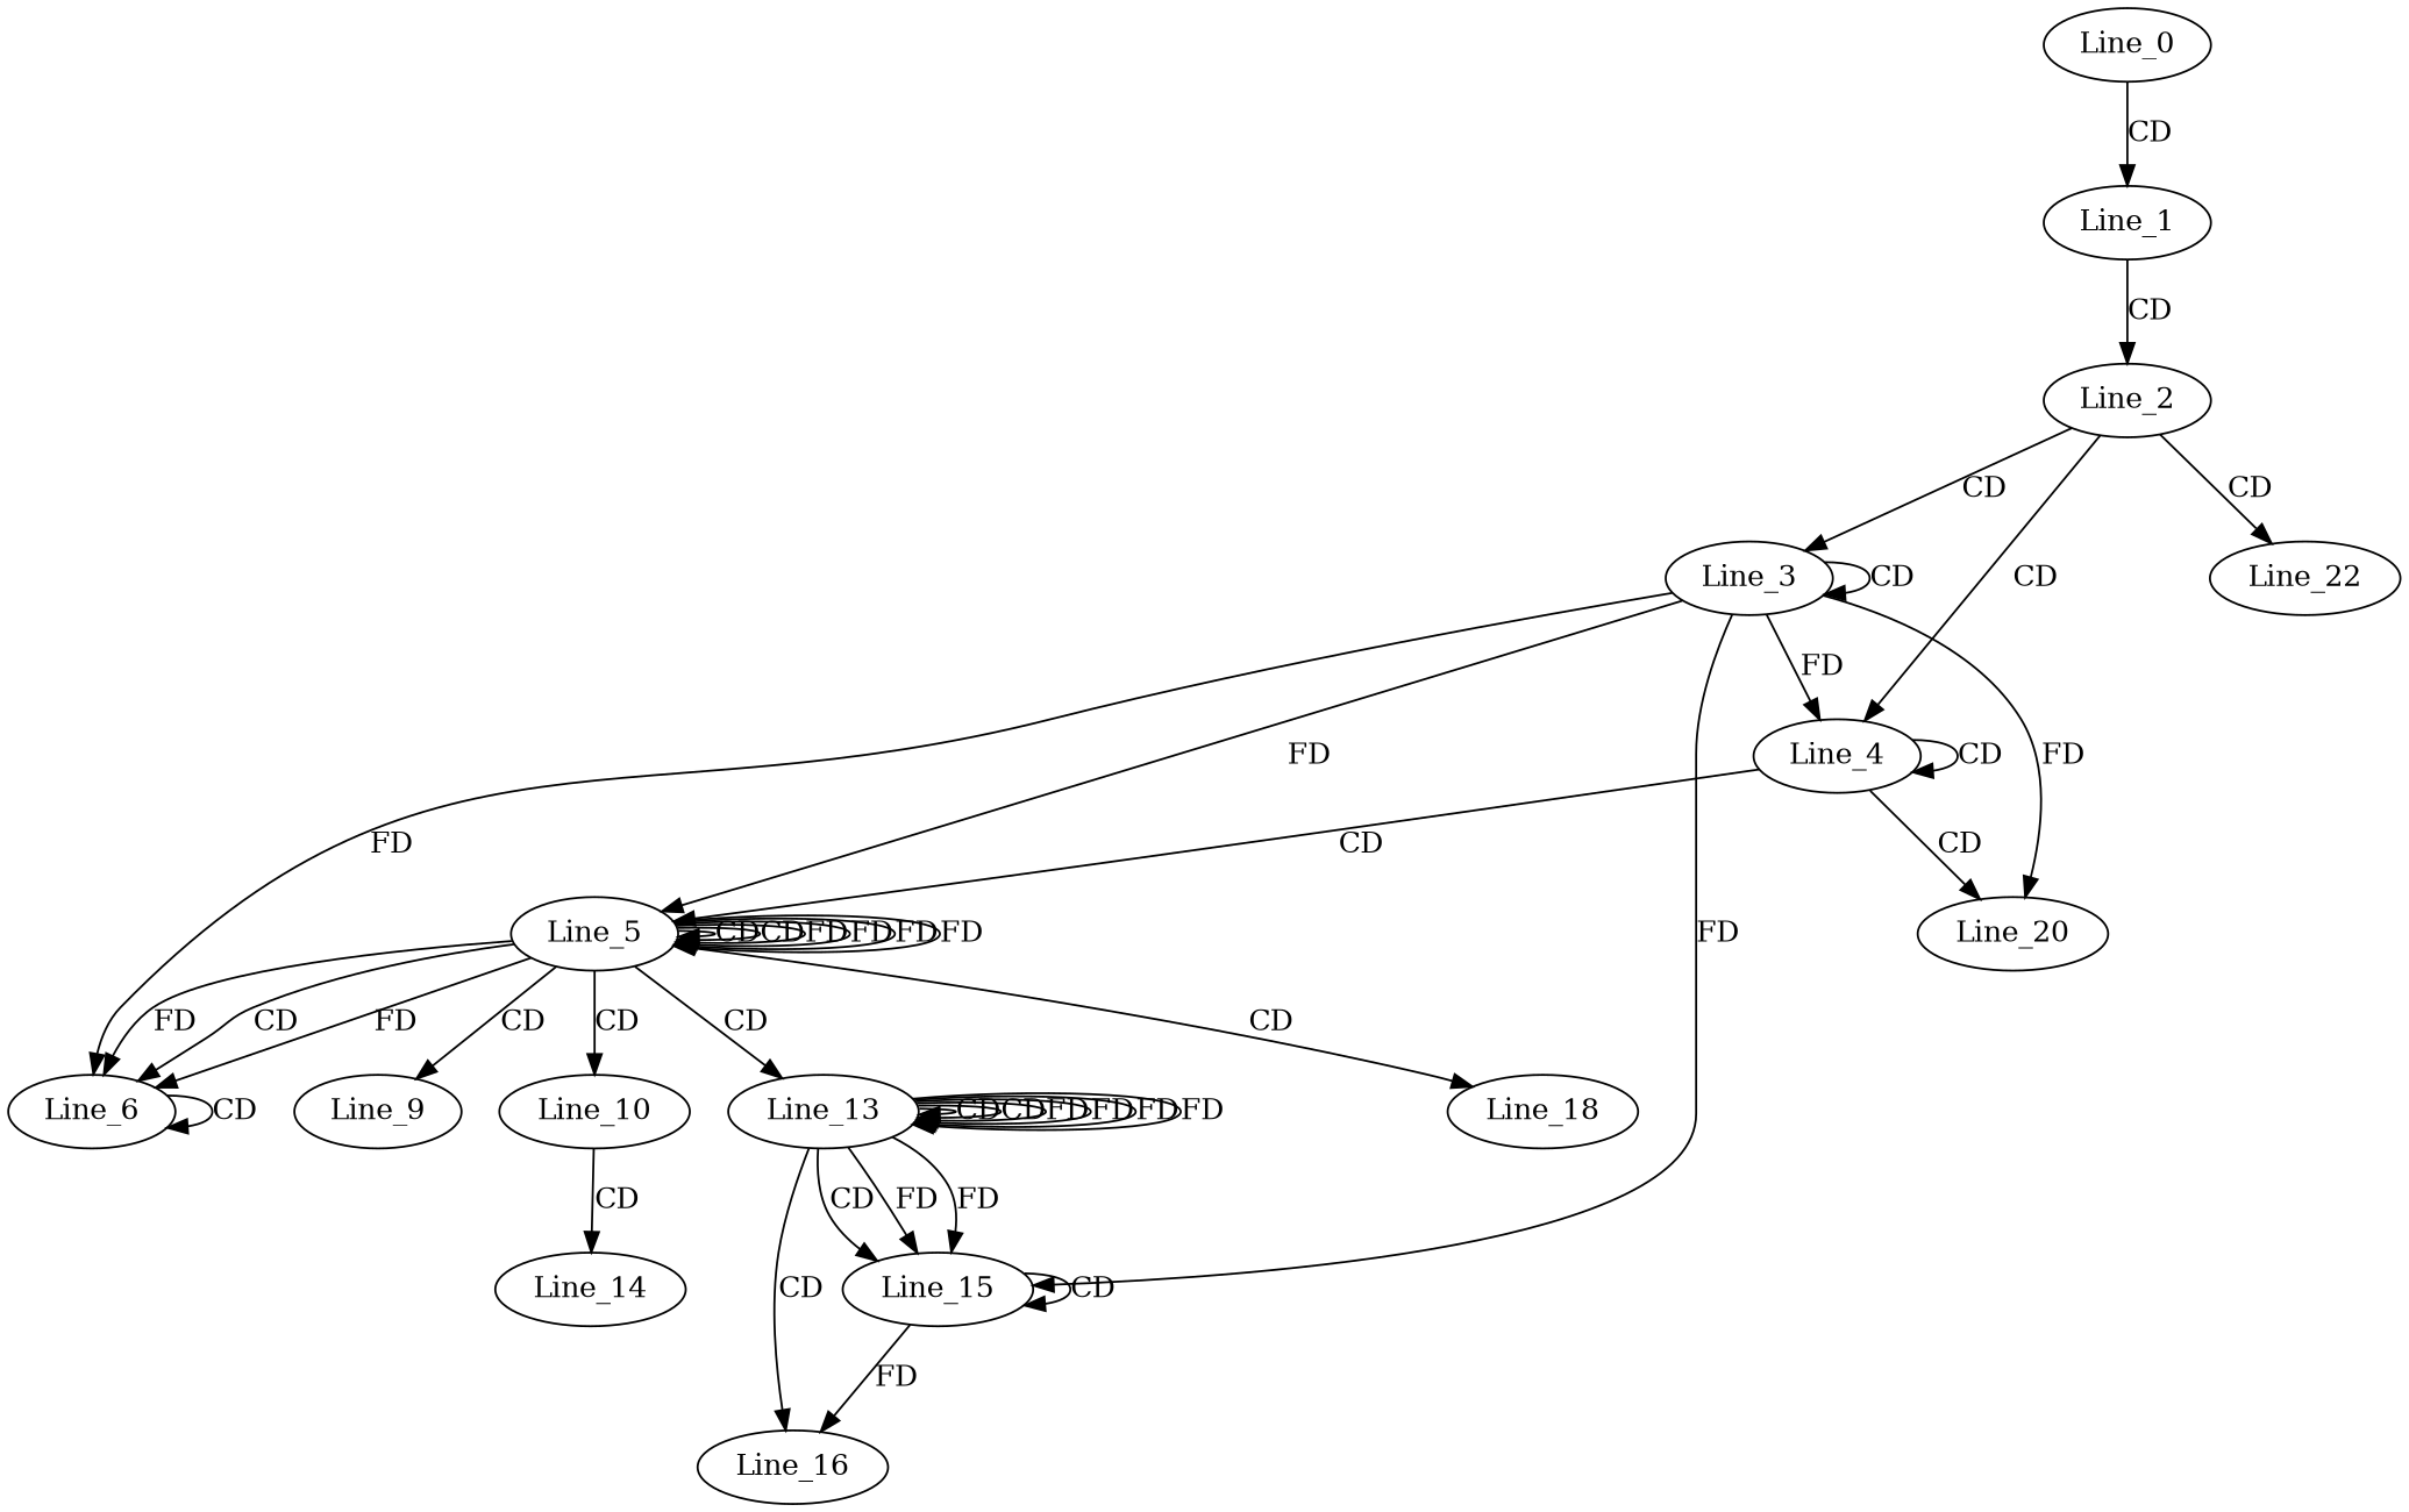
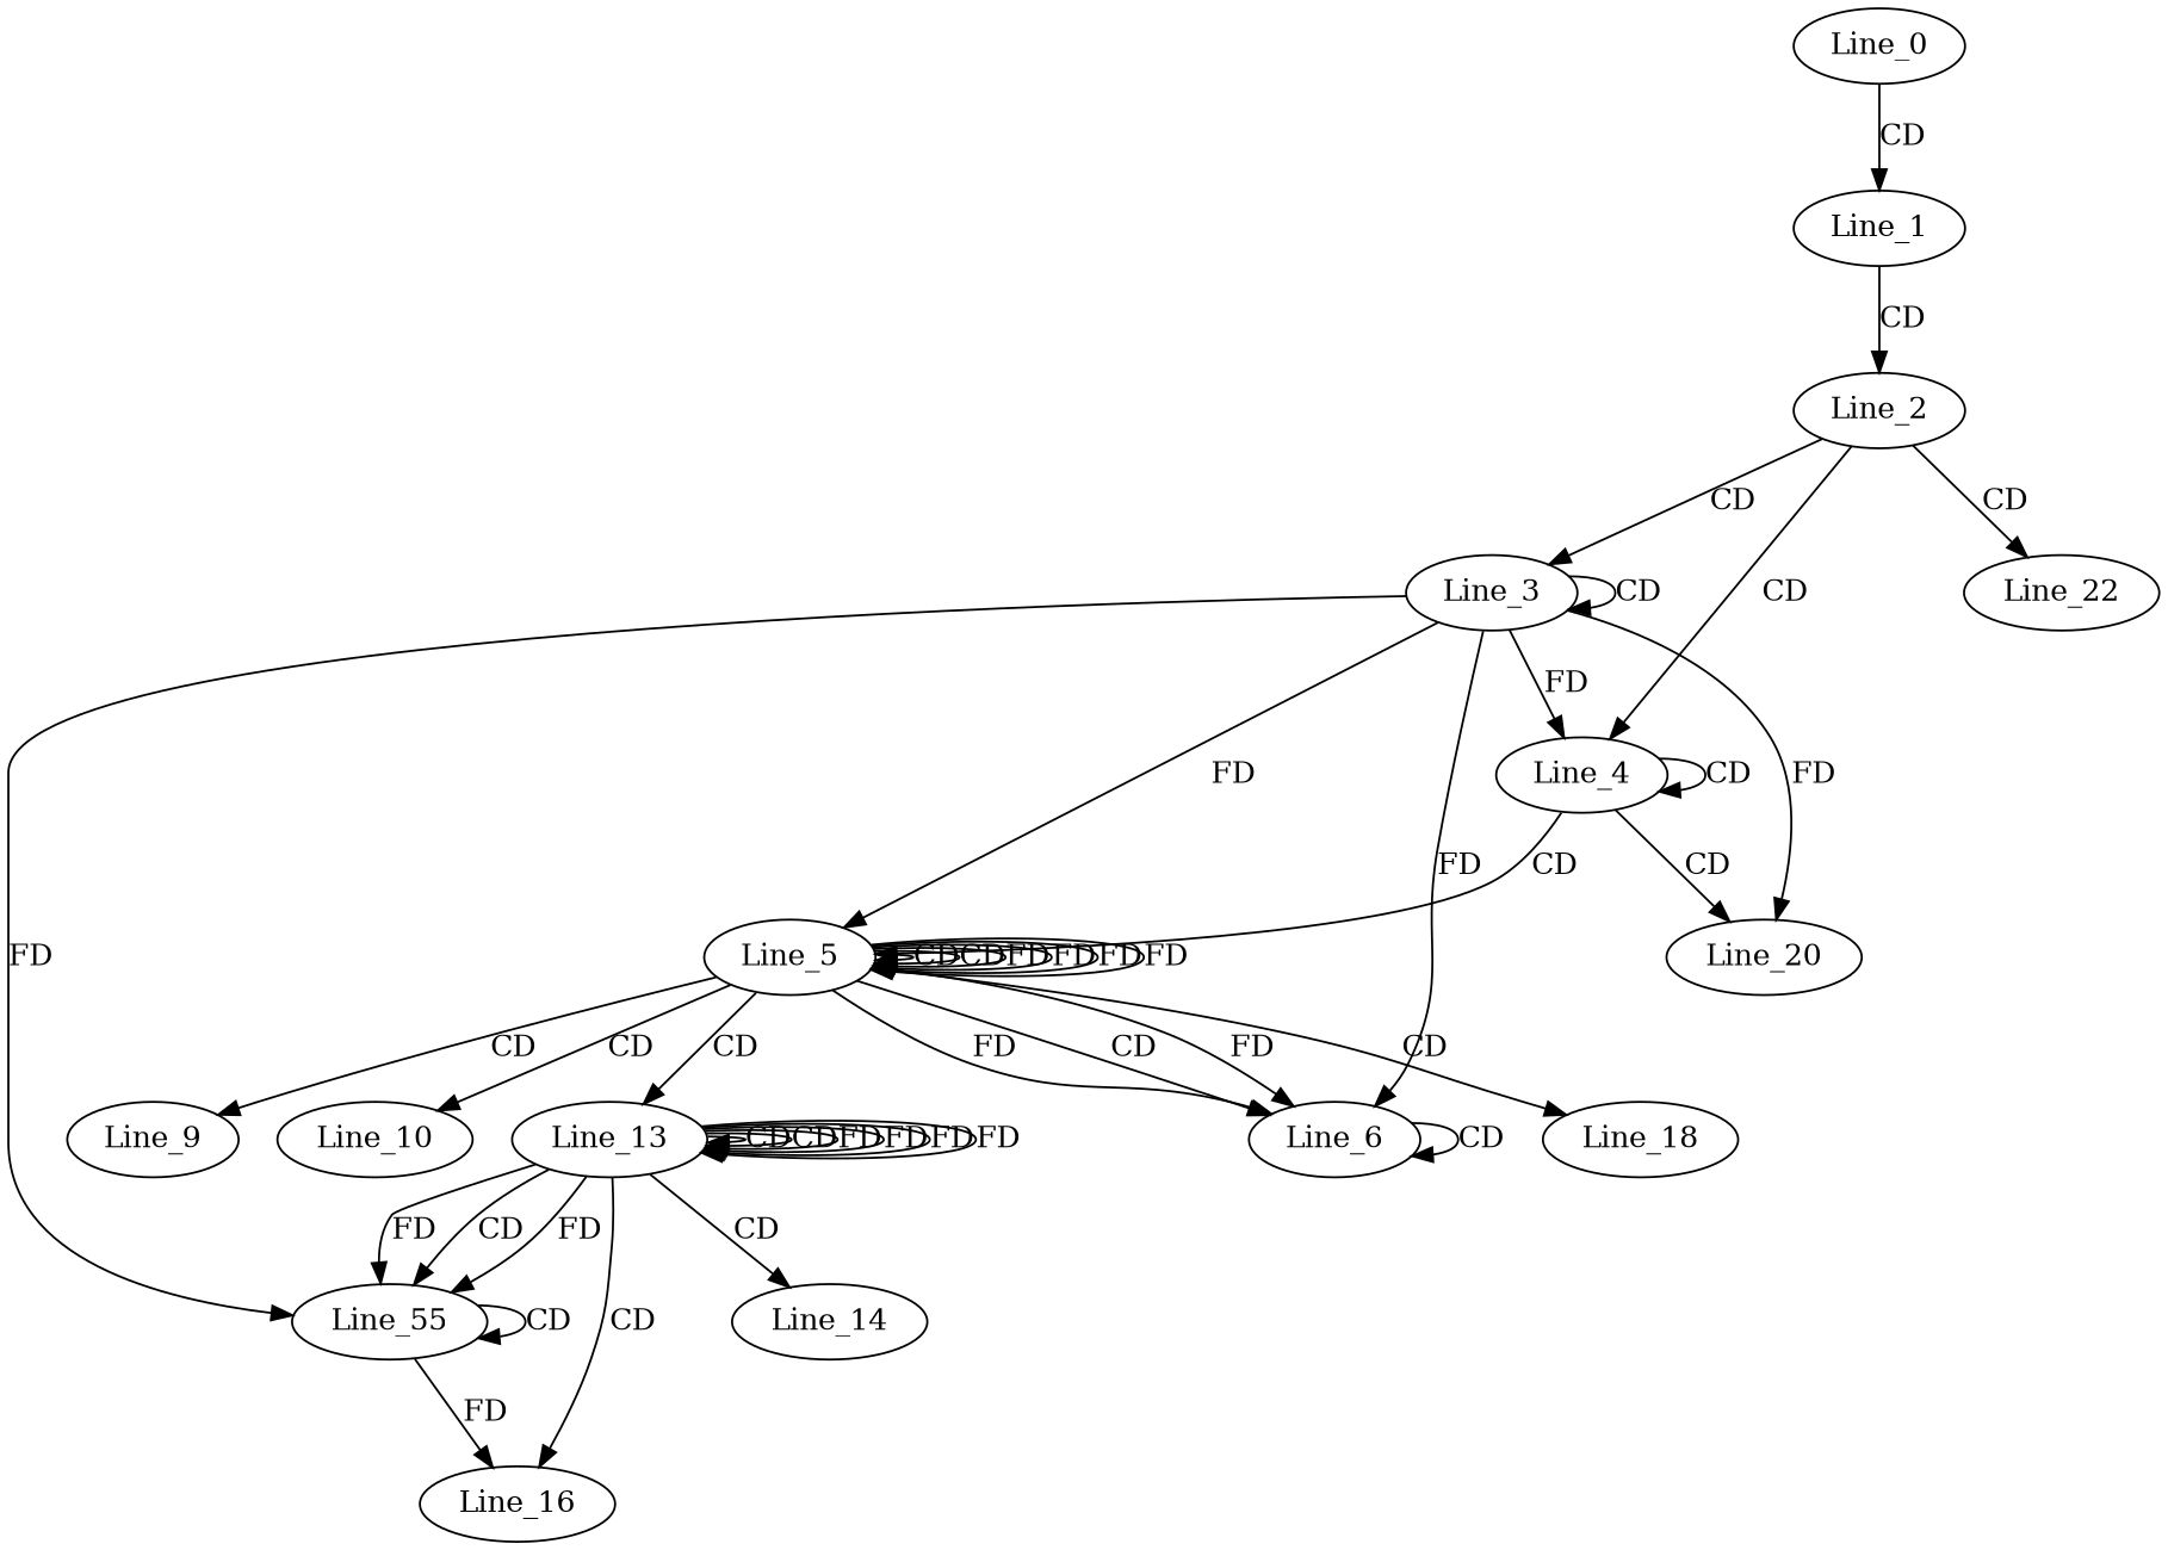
  digraph {
    Line_0
    Line_1
    Line_2
    Line_3
    Line_4
    Line_22
    Line_5
    Line_6
-   Line_15
+   Line_15 [label=Line_55]
    Line_20
    n11 [label=Line_9]
    Line_10
    Line_13
    Line_18
    Line_16
    Line_14
    Line_0 -> Line_1 [label=CD]
    Line_1 -> Line_2 [label=CD]
    Line_2 -> Line_3 [label=CD]
    Line_2 -> Line_4 [label=CD]
    Line_2 -> Line_22 [label=CD]
    Line_3 -> Line_3 [label=CD]
    Line_3 -> Line_4 [label=FD]
    Line_3 -> Line_5 [label=FD]
    Line_3 -> Line_6 [label=FD]
    Line_3 -> Line_15 [label=FD]
    Line_3 -> Line_20 [label=FD]
    Line_4 -> Line_4 [label=CD]
    Line_4 -> Line_5 [label=CD]
    Line_4 -> Line_20 [label=CD]
    Line_5 -> Line_5 [label=CD]
    Line_5 -> Line_5 [label=CD]
    Line_5 -> Line_5 [label=FD]
    Line_5 -> Line_5 [label=FD]
    Line_5 -> Line_5 [label=FD]
    Line_5 -> Line_5 [label=FD]
    Line_5 -> Line_6 [label=CD]
    Line_5 -> Line_6 [label=FD]
    Line_5 -> Line_6 [label=FD]
    Line_5 -> n11 [label=CD]
    Line_5 -> Line_10 [label=CD]
    Line_5 -> Line_13 [label=CD]
    Line_5 -> Line_18 [label=CD]
    Line_6 -> Line_6 [label=CD]
    Line_15 -> Line_15 [label=CD]
    Line_15 -> Line_16 [label=FD]
    Line_13 -> Line_15 [label=CD]
    Line_13 -> Line_15 [label=FD]
    Line_13 -> Line_15 [label=FD]
    Line_13 -> Line_13 [label=CD]
    Line_13 -> Line_13 [label=CD]
    Line_13 -> Line_13 [label=FD]
    Line_13 -> Line_13 [label=FD]
    Line_13 -> Line_13 [label=FD]
    Line_13 -> Line_13 [label=FD]
    Line_13 -> Line_16 [label=CD]
-   Line_10 -> Line_14 [label=CD]
+   Line_13 -> Line_14 [label=CD]
  }
